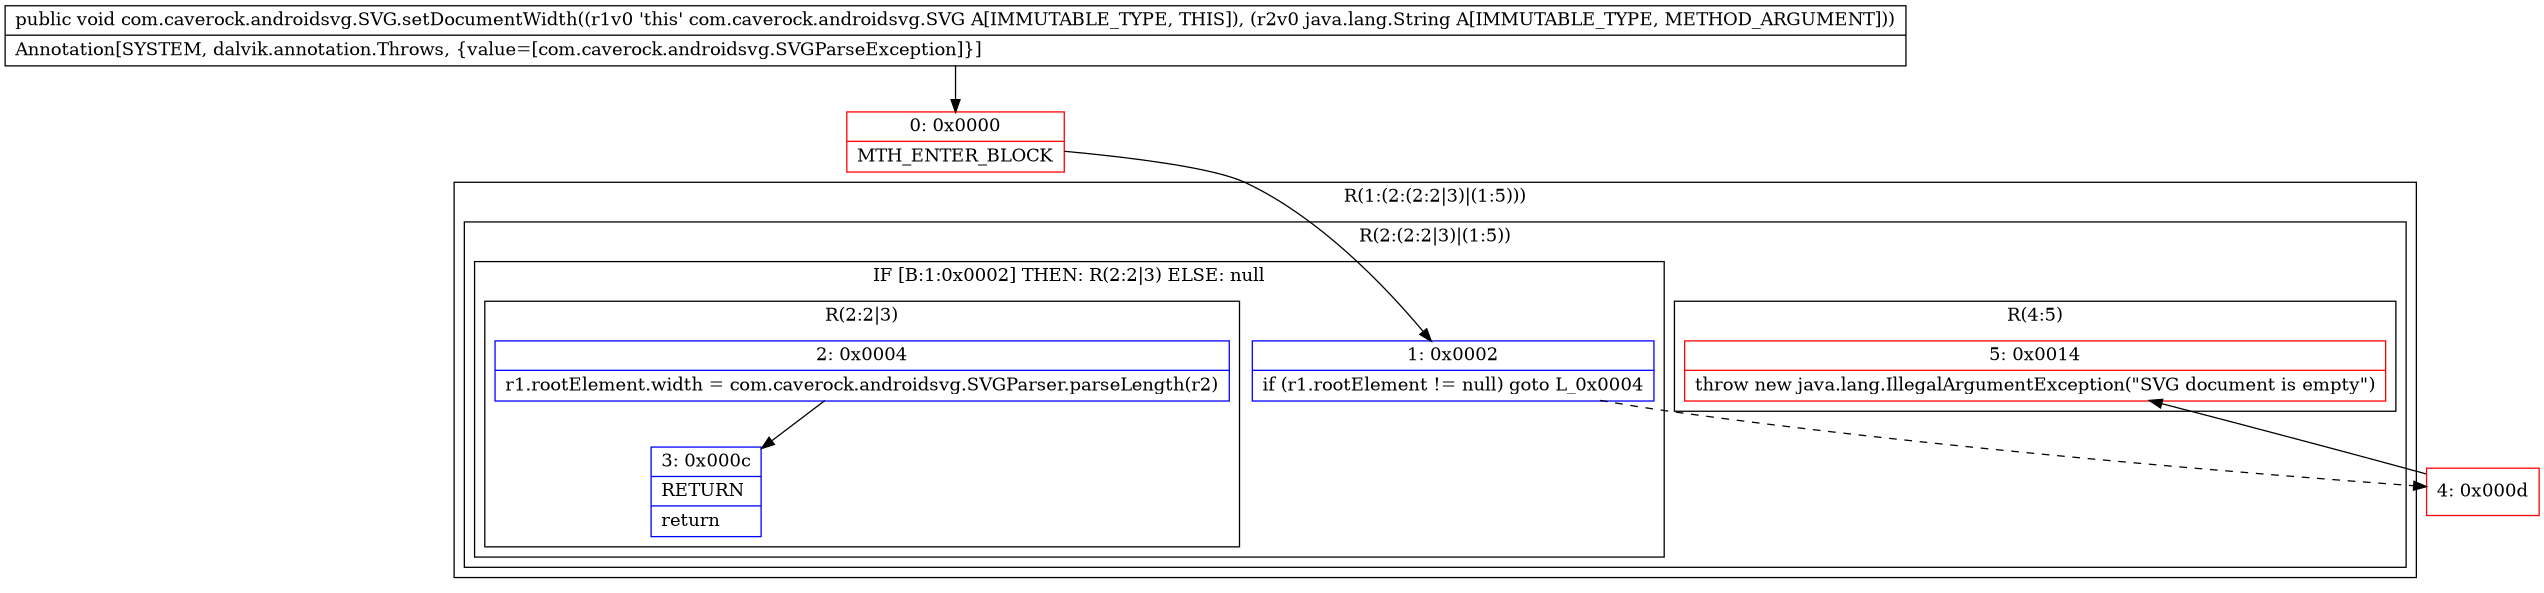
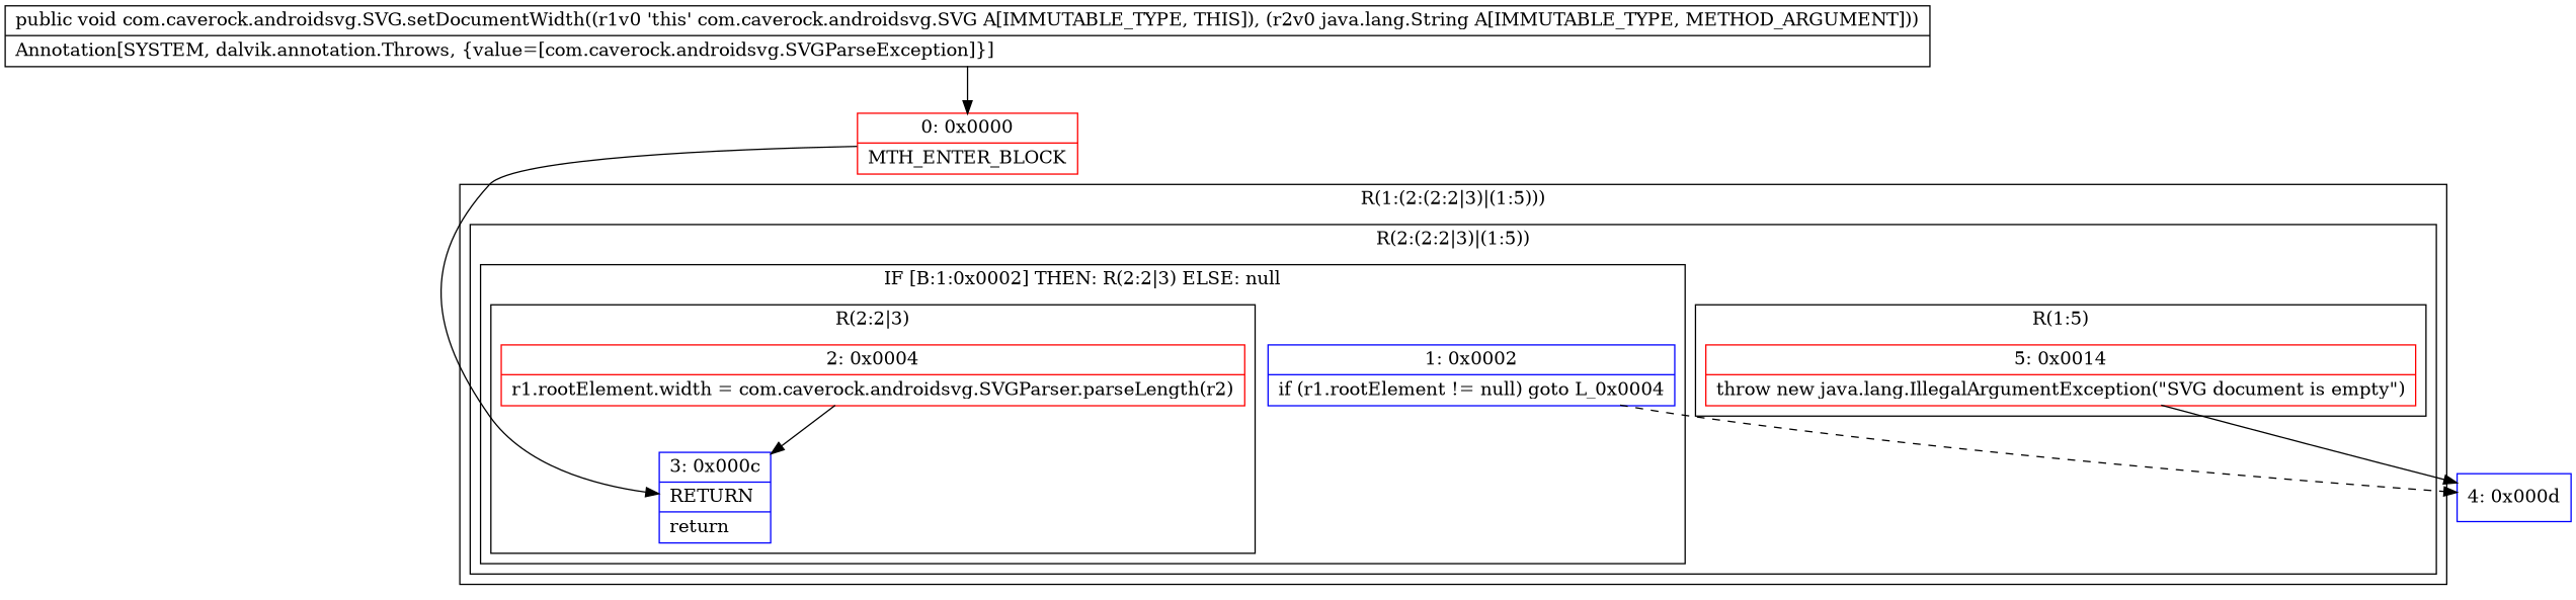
  digraph {
    node [color=blue shape=record]
-   n1 [label="{2\:\ 0x0004|r1.rootElement.width = com.caverock.androidsvg.SVGParser.parseLength(r2)\l}"]
+   n1 [color=red label="{2\:\ 0x0004|r1.rootElement.width = com.caverock.androidsvg.SVGParser.parseLength(r2)\l}"]
    n2 [label="{3\:\ 0x000c|RETURN\l|return\l}"]
    n3 [label="{1\:\ 0x0002|if (r1.rootElement != null) goto L_0x0004\l}"]
    n4 [color=red label="{5\:\ 0x0014|throw new java.lang.IllegalArgumentException(\"SVG document is empty\")\l}"]
-   n5 [color=red label="{4\:\ 0x000d}"]
+   n5 [label="{4\:\ 0x000d}"]
    n6 [color=red label="{0\:\ 0x0000|MTH_ENTER_BLOCK\l}"]
    n7 [label="{public void com.caverock.androidsvg.SVG.setDocumentWidth((r1v0 'this' com.caverock.androidsvg.SVG A[IMMUTABLE_TYPE, THIS]), (r2v0 java.lang.String A[IMMUTABLE_TYPE, METHOD_ARGUMENT]))  | Annotation[SYSTEM, dalvik.annotation.Throws, \{value=[com.caverock.androidsvg.SVGParseException]\}]\l}" color=""]
    subgraph cluster_1 {
      label="R(1:(2:(2:2|3)|(1:5)))"
      subgraph cluster_2 {
        label="R(2:(2:2|3)|(1:5))"
        subgraph cluster_3 {
          label="IF [B:1:0x0002] THEN: R(2:2|3) ELSE: null"
          n3
          subgraph cluster_4 {
            label="R(2:2|3)"
            n1
            n2
          }
        }
        subgraph cluster_5 {
-         label="R(4:5)"
+         label="R(1:5)"
          n4
        }
      }
    }
    n1 -> n2
    n3 -> n5 [style=dashed]
-   n5 -> n4
-   n6 -> n3
+   n4 -> n5
+   n6 -> n2
    n7 -> n6
  }
